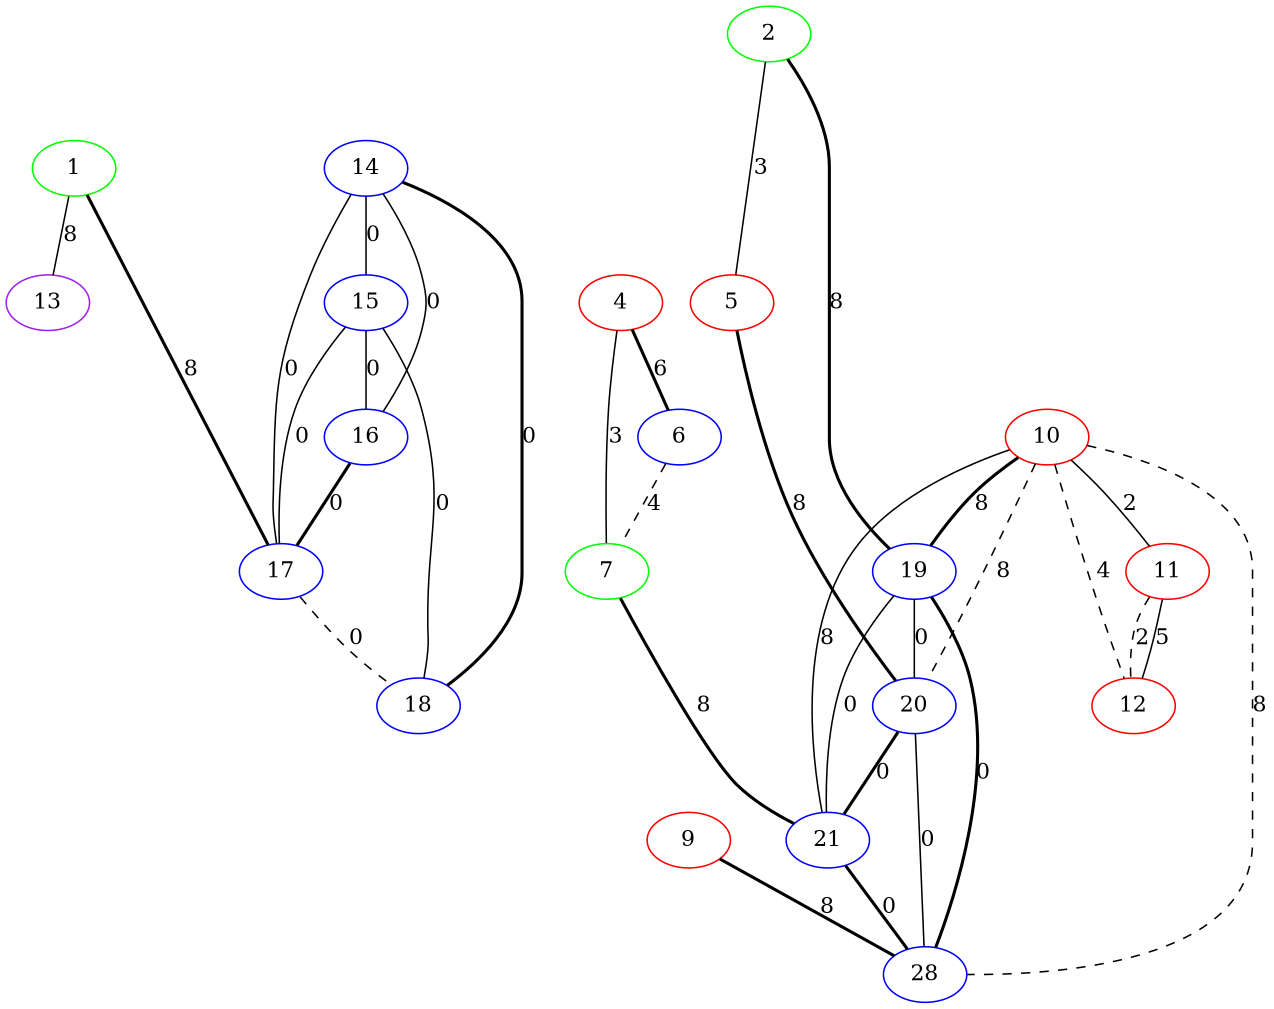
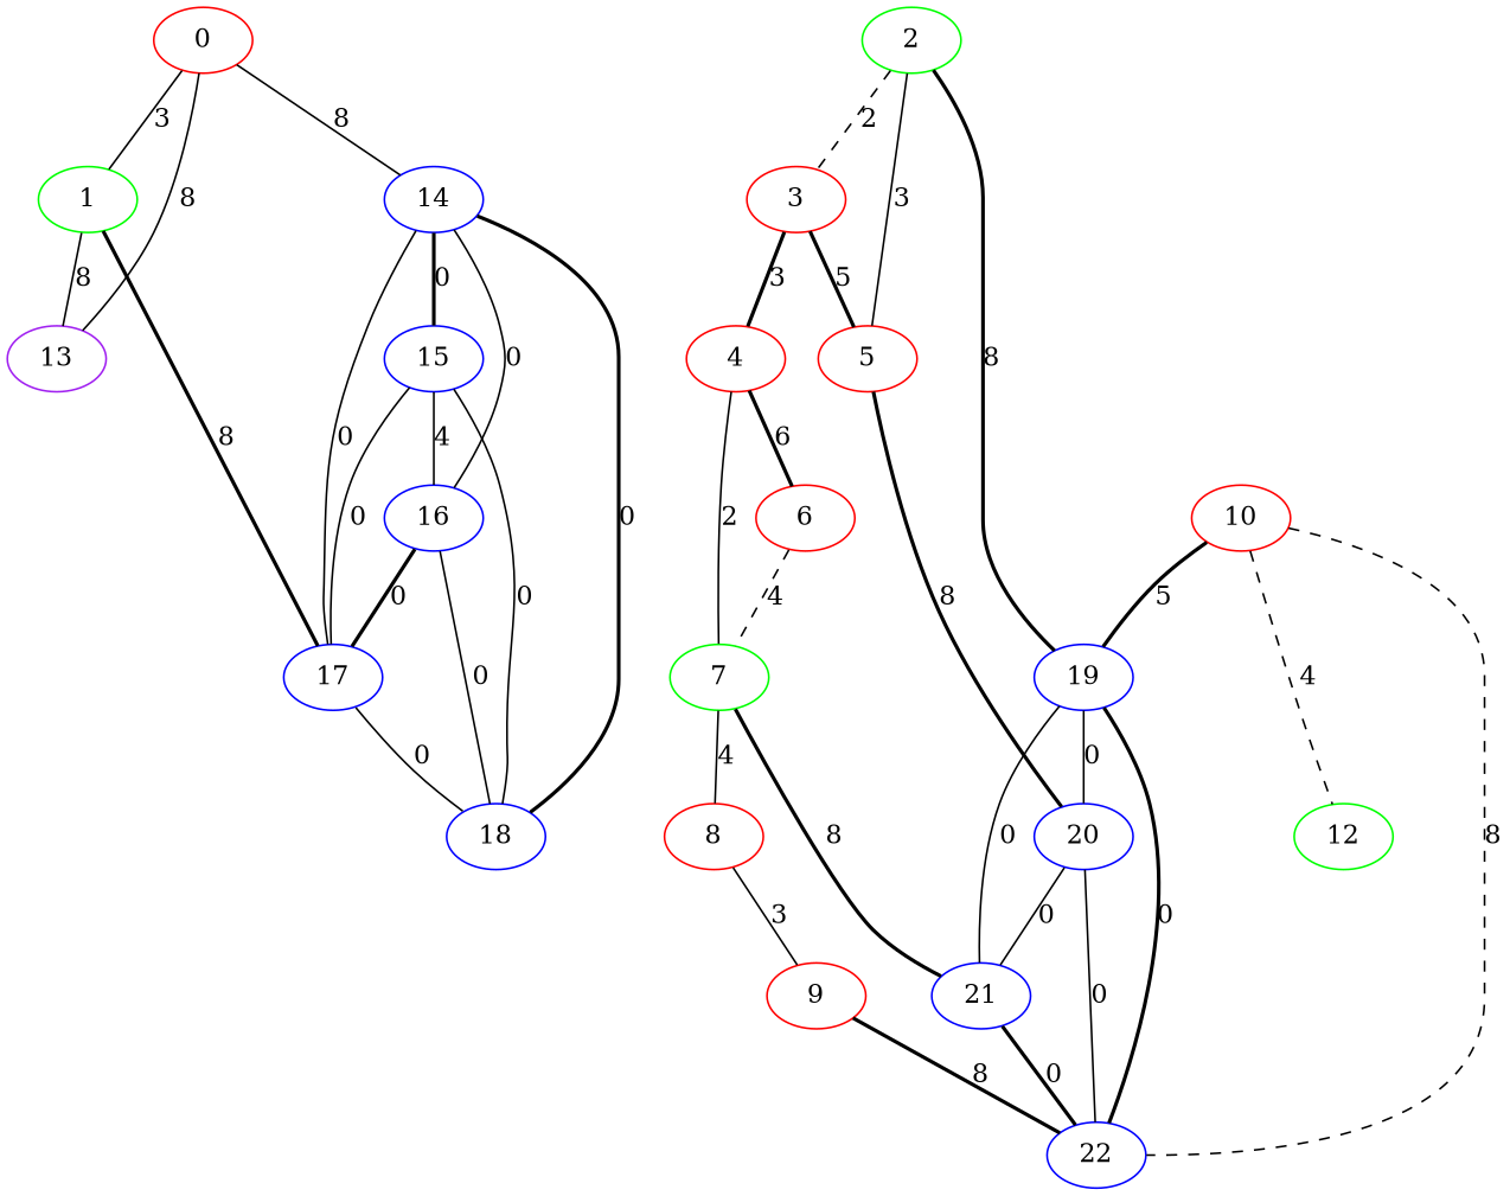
  graph {
    node [color=red weight=1]
    edge [style=solid]
    1 [color=green weight=2]
+   0
    13 [color=purple weight=4]
    14 [color=blue weight=3]
    17 [color=blue weight=3]
    15 [color=blue weight=3]
    16 [color=blue weight=3]
    18 [color=blue weight=3]
    2 [color=green]
+   3
    5
    19 [color=blue weight=3]
    4
    20 [color=blue weight=3]
    21 [color=blue weight=3]
-   22 [color=blue weight=3 label=28]
-   6 [color=blue]
+   22 [color=blue weight=3]
+   6
    7 [color=green weight=2]
+   8
    9
    10
-   11
-   12 [weight=2]
+   12 [color=green weight=2]
    1 -- 13 [label=8]
    1 -- 17 [label=8 style=bold]
+   0 -- 1 [label=3]
+   0 -- 13 [label=8]
+   0 -- 14 [label=8]
    14 -- 17 [label=0]
-   14 -- 15 [label=0]
+   14 -- 15 [label=0 style=bold]
    14 -- 16 [label=0]
    14 -- 18 [label=0 style=bold]
-   17 -- 18 [label=0 style=dashed]
+   17 -- 18 [label=0]
    15 -- 17 [label=0]
-   15 -- 16 [label=0]
+   15 -- 16 [label=4]
    15 -- 18 [label=0]
    16 -- 17 [label=0 style=bold]
+   16 -- 18 [label=0]
+   2 -- 3 [label=2 style=dashed]
    2 -- 5 [label=3]
    2 -- 19 [label=8 style=bold]
+   3 -- 5 [label=5 style=bold]
+   3 -- 4 [label=3 style=bold]
    5 -- 20 [label=8 style=bold]
    19 -- 20 [label=0]
    19 -- 21 [label=0]
    19 -- 22 [label=0 style=bold]
    4 -- 6 [label=6 style=bold]
-   4 -- 7 [label=3]
-   20 -- 21 [label=0 style=bold]
+   4 -- 7 [label=2]
+   20 -- 21 [label=0]
    20 -- 22 [label=0]
    21 -- 22 [label=0 style=bold]
    6 -- 7 [label=4 style=dashed]
    7 -- 21 [label=8 style=bold]
+   7 -- 8 [label=4]
+   8 -- 9 [label=3]
    9 -- 22 [label=8 style=bold]
-   10 -- 19 [label=8 style=bold]
-   10 -- 20 [label=8 style=dashed]
-   10 -- 21 [label=8]
+   10 -- 19 [label=5 style=bold]
    10 -- 22 [label=8 style=dashed]
-   10 -- 11 [label=2]
    10 -- 12 [label=4 style=dashed]
-   11 -- 12 [label=2 style=dashed]
-   11 -- 12 [label=5]
  }
